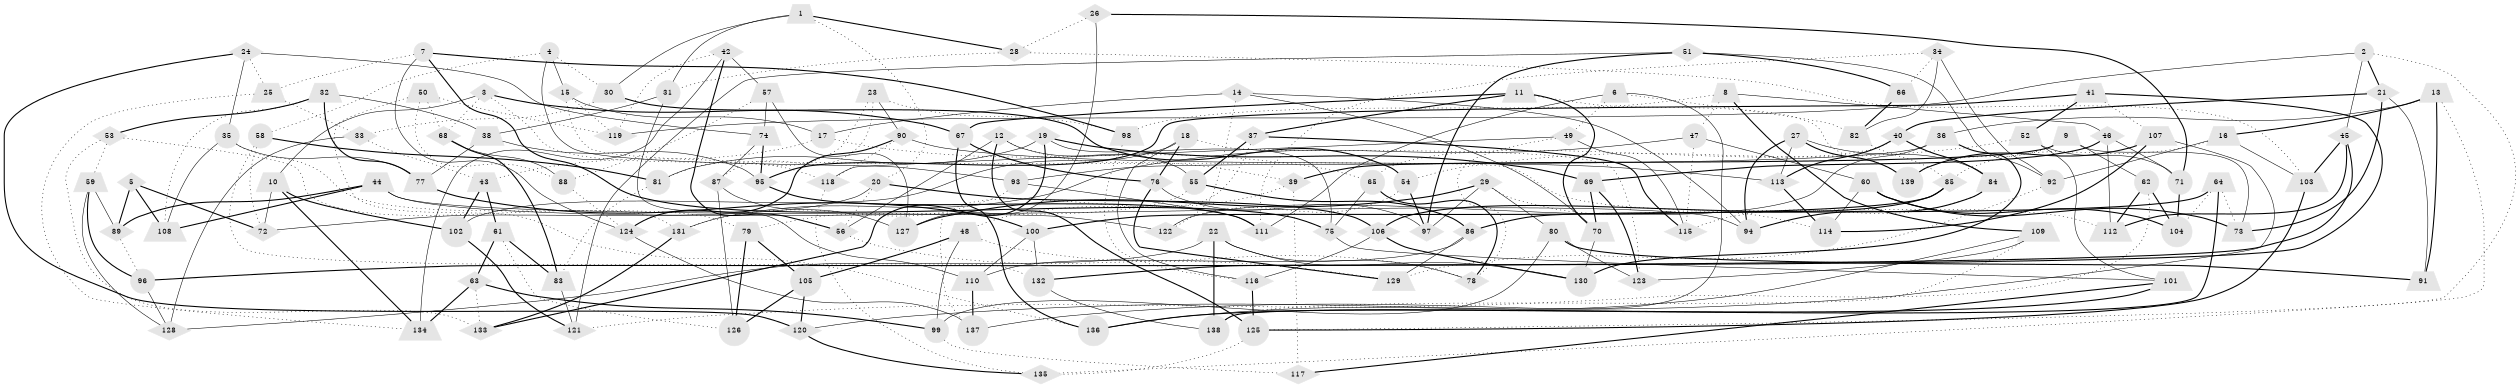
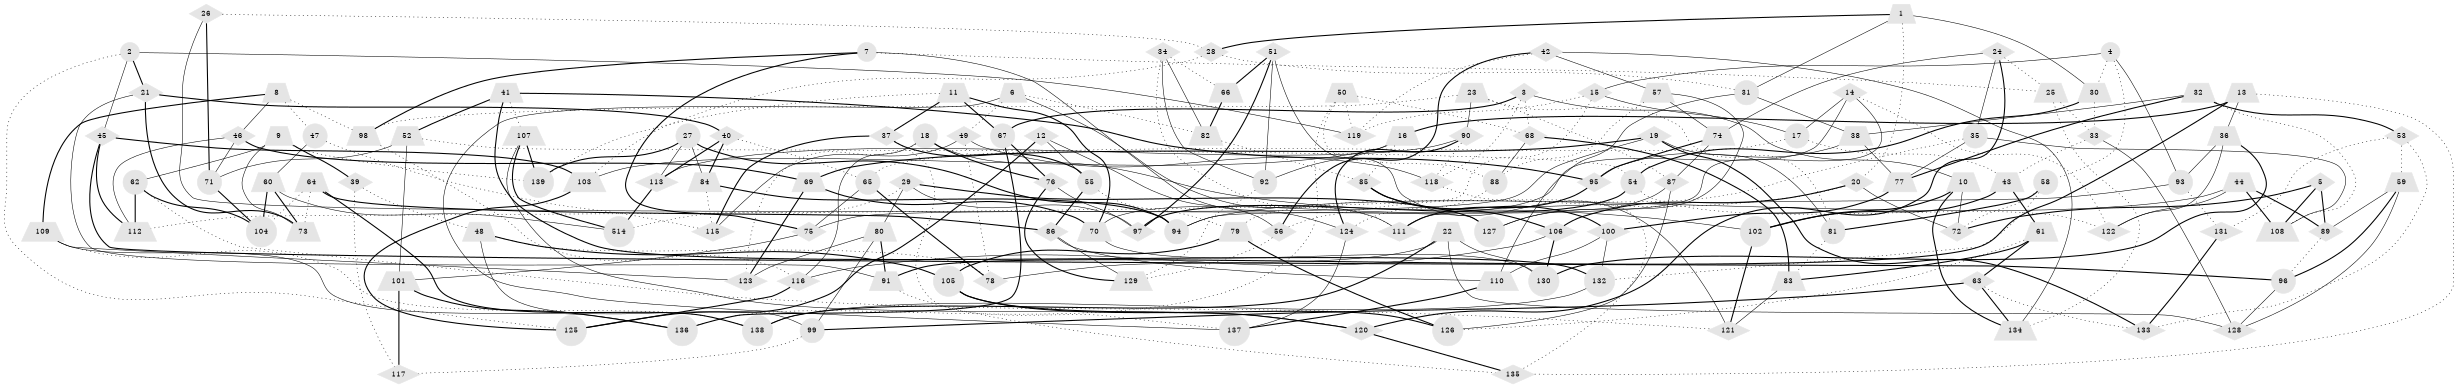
  graph {
    node [color=gray90 shape=diamond style=filled]
    edge [style=bold]
    1 [shape=trapezium]
    20
    28
    30 [shape=trapezium]
    31 [shape=circle]
    72
    56
    106
    103 [shape=trapezium]
    33
    54 [shape=circle]
    38 [shape=trapezium]
    110 [shape=trapezium]
    2 [shape=circle]
    21
    45
    119
    125 [shape=circle]
    73 [shape=trapezium]
    91 [shape=trapezium]
    40
    112 [shape=trapezium]
    96 [shape=circle]
    10 [shape=trapezium]
    3
    67 [shape=circle]
    68
    118
    102 [shape=circle]
    134 [shape=trapezium]
    76
    136 [shape=circle]
    88 [shape=circle]
    83 [shape=trapezium]
    135
    4 [shape=circle]
    15
    58 [shape=circle]
    93 [shape=circle]
    17 [shape=circle]
    81 [shape=circle]
    132 [shape=circle]
    111
    131
    5
    89
    108 [shape=trapezium]
    6 [shape=trapezium]
    49
    82 [shape=trapezium]
    137 [shape=circle]
    78
    115
    85
    7 [shape=circle]
    25 [shape=trapezium]
    75
    98 [shape=trapezium]
    124
    101 [shape=trapezium]
    116
    8 [shape=trapezium]
    46
    47 [shape=circle]
    109 [shape=trapezium]
    69 [shape=trapezium]
    71 [shape=circle]
    60 [shape=trapezium]
    123
    138 [shape=circle]
    9 [shape=trapezium]
    39
    62 [shape=circle]
    139 [shape=circle]
    117
    48 [shape=trapezium]
    121
    104 [shape=circle]
    11 [shape=trapezium]
    37
    70 [shape=trapezium]
    55 [shape=circle]
    130 [shape=circle]
    12
    79 [shape=trapezium]
    86
    129 [shape=trapezium]
    13 [shape=trapezium]
    16 [shape=trapezium]
    36 [shape=trapezium]
    92 [shape=circle]
    122
    14
    94 [shape=circle]
    43 [shape=trapezium]
    65 [shape=circle]
    100
    61 [shape=trapezium]
    18 [shape=circle]
    97
    19
    133
    84 [shape=trapezium]
    113
    22 [shape=trapezium]
    128
    23 [shape=trapezium]
    87
    90
    127 [shape=circle]
    126 [shape=circle]
    24
    35 [shape=circle]
    74 [shape=trapezium]
    120
    77 [shape=trapezium]
    95
    26
    66 [shape=trapezium]
    27 [shape=circle]
-   114 [shape=circle]
+   114 [shape=circle label=514]
    29
    80 [shape=trapezium]
    99 [shape=circle]
    32 [shape=trapezium]
    53
    59 [shape=trapezium]
    34
    105 [shape=circle]
    41 [shape=trapezium]
    52 [shape=trapezium]
    107 [shape=trapezium]
    42
    57 [shape=trapezium]
    63
    44 [shape=trapezium]
    50 [shape=trapezium]
    51
    64 [shape=trapezium]
    1 -- 20 [style=dotted]
    1 -- 28
    1 -- 30 [style=solid]
    1 -- 31 [style=solid]
    20 -- 72 [style=solid]
    20 -- 56 [style=dotted]
    20 -- 106
    28 -- 31 [style=dotted]
    28 -- 103 [style=dotted]
    30 -- 33 [style=dotted]
    30 -- 54
    31 -- 38 [style=solid]
    31 -- 110 [style=solid]
    56 -- 129 [style=dotted]
    106 -- 116 [style=solid]
    106 -- 130
    103 -- 125
    33 -- 43 [style=dotted]
    33 -- 128 [style=solid]
    54 -- 122 [style=dotted]
    54 -- 97
    38 -- 77 [style=solid]
    38 -- 95 [style=solid]
    110 -- 137
    2 -- 21
    2 -- 45 [style=solid]
    2 -- 119 [style=solid]
    2 -- 125 [style=dotted]
    21 -- 73
    21 -- 91 [style=solid]
    21 -- 40
    45 -- 103
    45 -- 112
    45 -- 96
-   125 -- 135 [style=dotted]
+   91 -- 135 [style=dotted]
    40 -- 65 [style=dotted]
    40 -- 84
    40 -- 113
    96 -- 128 [style=solid]
    10 -- 72 [style=solid]
    10 -- 102
    10 -- 134
    3 -- 10 [style=solid]
    3 -- 67
    3 -- 68 [style=dotted]
    3 -- 118 [style=dotted]
    67 -- 76
    67 -- 136
    68 -- 88 [style=solid]
    68 -- 83
    118 -- 135 [style=dotted]
    102 -- 121
    76 -- 129
    76 -- 97 [style=solid]
    88 -- 124 [style=dotted]
    83 -- 121 [style=solid]
    4 -- 30 [style=dotted]
    4 -- 15 [style=solid]
    4 -- 58 [style=dotted]
    4 -- 93 [style=solid]
    15 -- 119 [style=dotted]
    15 -- 112 [style=dotted]
    15 -- 17 [style=solid]
    58 -- 72 [style=dotted]
    58 -- 81
    58 -- 132 [style=dotted]
    93 -- 111 [style=solid]
    93 -- 131 [style=dotted]
    17 -- 43 [style=dotted]
    17 -- 65 [style=dotted]
    81 -- 83 [style=dotted]
    132 -- 138 [style=solid]
    131 -- 133
    5 -- 72
    5 -- 89
    5 -- 108
    89 -- 96 [style=dotted]
    6 -- 111 [style=solid]
    6 -- 49 [style=dotted]
    6 -- 82 [style=dotted]
    6 -- 137 [style=solid]
    49 -- 118 [style=solid]
    49 -- 78 [style=dotted]
    49 -- 115 [style=solid]
    82 -- 85 [style=dotted]
    85 -- 106
    85 -- 100
    7 -- 25 [style=dotted]
    7 -- 75
    7 -- 98
    7 -- 124 [style=solid]
    25 -- 33 [style=dotted]
    25 -- 134 [style=dotted]
    75 -- 101 [style=solid]
    98 -- 116 [style=dotted]
    124 -- 137 [style=solid]
    101 -- 136
    101 -- 117
    116 -- 125
    8 -- 98 [style=dotted]
    8 -- 46 [style=solid]
    8 -- 47 [style=dotted]
    8 -- 109
    46 -- 112 [style=solid]
    46 -- 69
    46 -- 71 [style=solid]
-   47 -- 131 [style=solid]
    47 -- 115 [style=dotted]
    47 -- 60 [style=solid]
    109 -- 136 [style=solid]
    109 -- 123 [style=solid]
    109 -- 138 [style=dotted]
    69 -- 123
    69 -- 70
    71 -- 104
    60 -- 73
    60 -- 104
    60 -- 114 [style=solid]
    9 -- 73 [style=solid]
    9 -- 39
    9 -- 62 [style=solid]
    9 -- 139 [style=dotted]
    39 -- 117 [style=dotted]
    39 -- 48 [style=dotted]
    62 -- 112
    62 -- 121 [style=dotted]
    62 -- 104
    48 -- 78 [style=dotted]
    48 -- 99 [style=solid]
    48 -- 105
    11 -- 67
    11 -- 139 [style=dotted]
    11 -- 37
    11 -- 70
    37 -- 137 [style=dotted]
    37 -- 115
    37 -- 55
    70 -- 130 [style=solid]
    55 -- 79 [style=dotted]
    55 -- 86
    12 -- 56 [style=solid]
    12 -- 125
-   12 -- 39 [style=dotted]
    12 -- 55 [style=solid]
    79 -- 126
    79 -- 105
    86 -- 110 [style=solid]
    86 -- 129 [style=solid]
    13 -- 91
    13 -- 135 [style=dotted]
    13 -- 16
    13 -- 36 [style=solid]
    16 -- 103 [style=solid]
    16 -- 85 [style=dotted]
    16 -- 92 [style=solid]
    36 -- 93 [style=solid]
    36 -- 130
    36 -- 122 [style=solid]
    92 -- 129 [style=dotted]
    14 -- 17 [style=solid]
    14 -- 70 [style=solid]
    14 -- 122 [style=dotted]
    14 -- 94 [style=solid]
    43 -- 102
    43 -- 61
    65 -- 78
    65 -- 75 [style=solid]
    100 -- 110 [style=solid]
    100 -- 132 [style=solid]
    61 -- 83
    61 -- 126 [style=dotted]
    61 -- 63
    18 -- 102 [style=solid]
    18 -- 76
    18 -- 116 [style=solid]
    18 -- 123 [style=dotted]
    19 -- 81 [style=solid]
    19 -- 75 [style=solid]
    19 -- 69
    19 -- 133
    84 -- 115 [style=dotted]
    84 -- 94
    113 -- 114
    22 -- 78 [style=solid]
    22 -- 138
    22 -- 130 [style=solid]
    22 -- 128 [style=solid]
    23 -- 81 [style=dotted]
    23 -- 98 [style=dotted]
    23 -- 87 [style=dotted]
    23 -- 90 [style=solid]
    87 -- 127 [style=solid]
    87 -- 126 [style=solid]
    90 -- 118 [style=dotted]
    90 -- 124
    90 -- 113 [style=solid]
    24 -- 25 [style=dotted]
    24 -- 35 [style=solid]
    24 -- 74 [style=solid]
    24 -- 120
    35 -- 108 [style=solid]
    35 -- 79 [style=dotted]
    35 -- 77 [style=solid]
    74 -- 87 [style=solid]
    74 -- 95
    120 -- 135
    77 -- 100
    95 -- 111
    26 -- 28 [style=dotted]
    26 -- 71
    26 -- 127 [style=solid]
    66 -- 82
    27 -- 139
    27 -- 94
    27 -- 84 [style=solid]
    27 -- 113 [style=solid]
    29 -- 97 [style=solid]
    29 -- 127
    29 -- 114 [style=dotted]
    29 -- 80 [style=solid]
    80 -- 91
    80 -- 123 [style=solid]
    80 -- 99 [style=solid]
    99 -- 117 [style=dotted]
    32 -- 38 [style=solid]
    32 -- 108 [style=dotted]
    32 -- 77
    32 -- 53
    53 -- 131 [style=dotted]
    53 -- 133 [style=dotted]
    53 -- 59 [style=dotted]
    59 -- 96
    59 -- 89 [style=solid]
    59 -- 128 [style=solid]
    34 -- 111 [style=dotted]
    34 -- 82 [style=solid]
    34 -- 92 [style=solid]
    34 -- 66 [style=dotted]
    105 -- 126
    105 -- 120
    41 -- 132
    41 -- 95
    41 -- 52
    41 -- 107 [style=dotted]
    52 -- 54 [style=dotted]
    52 -- 101 [style=solid]
    52 -- 71 [style=solid]
    107 -- 139
    107 -- 120 [style=solid]
    107 -- 114
    42 -- 56
    42 -- 119 [style=dotted]
    42 -- 134 [style=solid]
    42 -- 57 [style=solid]
    57 -- 88 [style=dotted]
    57 -- 127 [style=solid]
    57 -- 74 [style=solid]
    63 -- 134
    63 -- 133 [style=dotted]
    63 -- 99
    44 -- 89
    44 -- 108
    44 -- 122 [style=solid]
    44 -- 94 [style=solid]
    50 -- 119 [style=dotted]
    50 -- 68 [style=dotted]
    50 -- 136 [style=dotted]
    50 -- 88 [style=dotted]
    51 -- 121 [style=solid]
    51 -- 92 [style=solid]
    51 -- 97
    51 -- 66
    64 -- 73 [style=dotted]
    64 -- 138
    64 -- 104 [style=dotted]
    64 -- 86
  }
